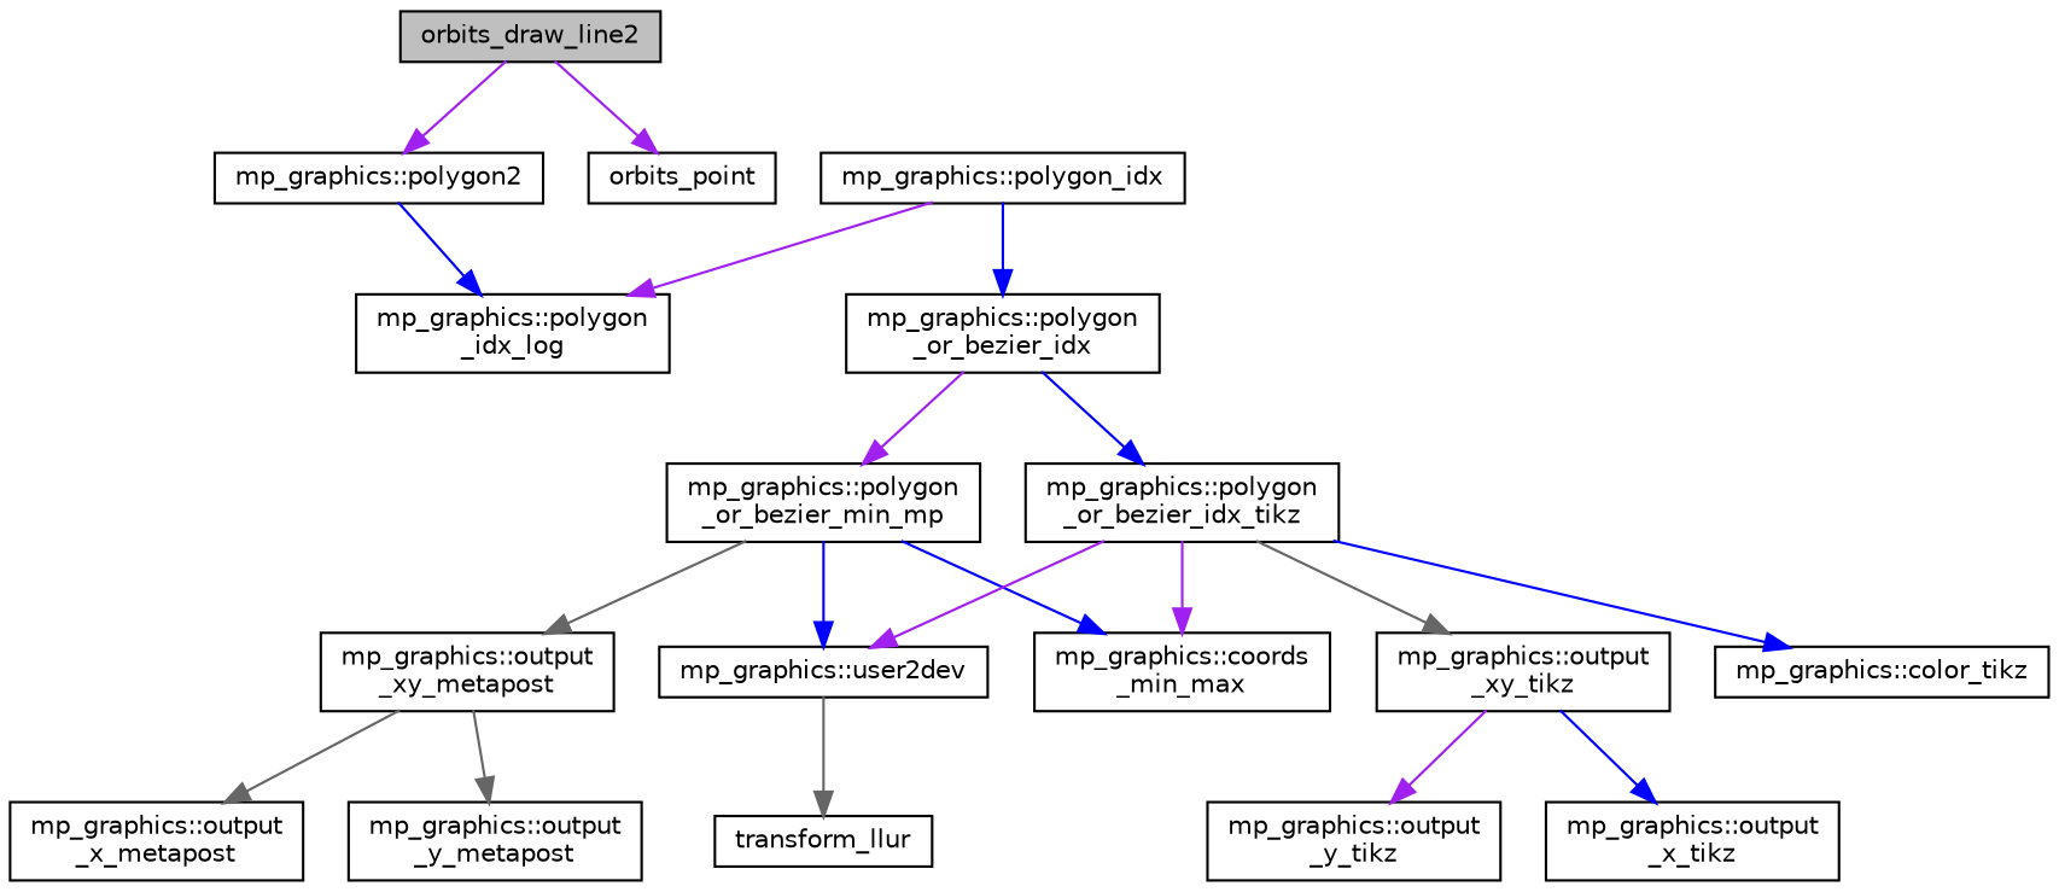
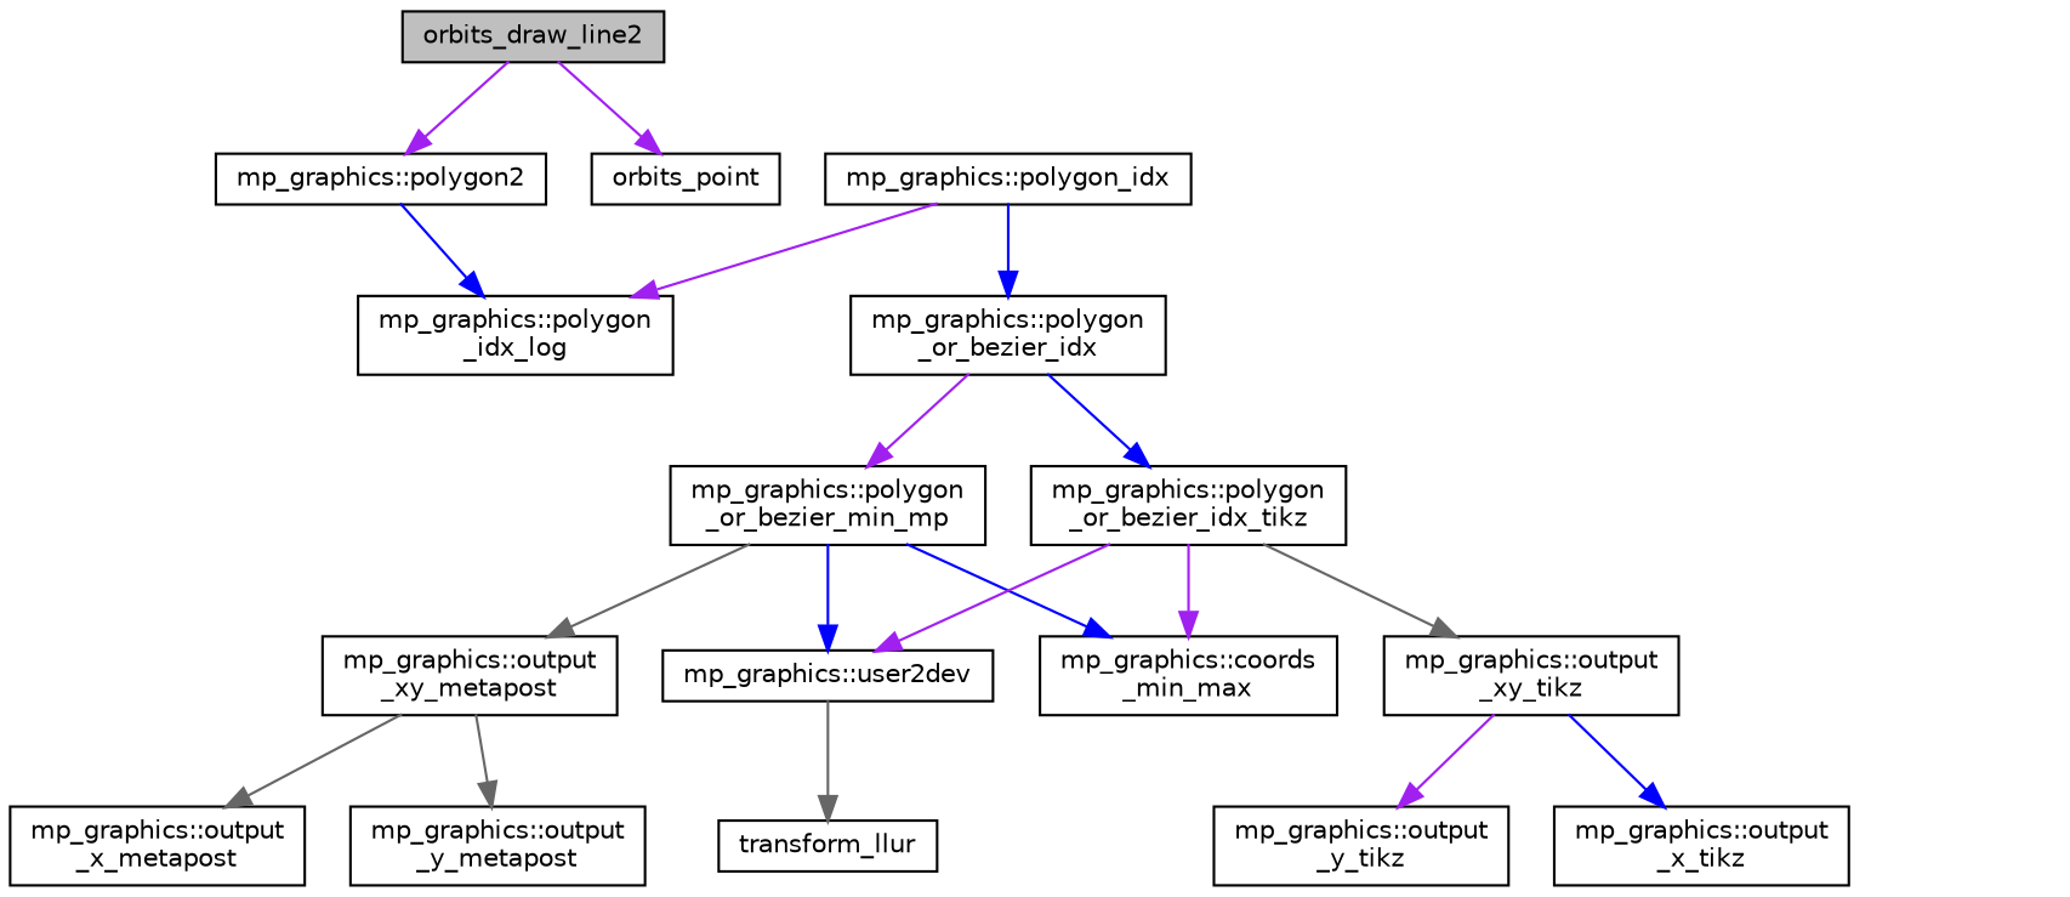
  digraph {
    rankdir=TB
    node [color=black fillcolor=white fontname=Helvetica fontsize=10 shape=record style=filled]
    edge [color=purple fontname=Helvetica fontsize=10 labelfontname=Helvetica labelfontsize=10 style=solid]
    n1 [fillcolor=grey75 fontcolor=black height=0.2 label=orbits_draw_line2 width=0.4]
    n2 [height=0.2 label=orbits_point width=0.4]
    n3 [height=0.2 label="mp_graphics::polygon2" width=0.4]
    n4 [height=0.2 label="mp_graphics::polygon\l_idx_log" width=0.4]
    n5 [height=0.2 label="mp_graphics::polygon_idx" width=0.4]
    n6 [height=0.2 label="mp_graphics::polygon\l_or_bezier_idx" width=0.4]
    n7 [height=0.2 label="mp_graphics::polygon\l_or_bezier_min_mp" width=0.4]
    n8 [height=0.2 label="mp_graphics::polygon\l_or_bezier_idx_tikz" width=0.4]
    n9 [height=0.2 label="mp_graphics::coords\l_min_max" width=0.4]
    n10 [height=0.2 label="mp_graphics::user2dev" width=0.4]
    n11 [height=0.2 label="mp_graphics::output\l_xy_metapost" width=0.4]
-   n12 [height=0.2 label="mp_graphics::color_tikz" width=0.4]
    n13 [height=0.2 label="mp_graphics::output\l_xy_tikz" width=0.4]
    n14 [height=0.2 label=transform_llur width=0.4]
    n15 [height=0.2 label="mp_graphics::output\l_x_metapost" width=0.4]
    n16 [height=0.2 label="mp_graphics::output\l_y_metapost" width=0.4]
    n17 [height=0.2 label="mp_graphics::output\l_x_tikz" width=0.4]
    n18 [height=0.2 label="mp_graphics::output\l_y_tikz" width=0.4]
    n1 -> n2
    n1 -> n3
    n3 -> n4 [color=blue]
    n5 -> n4
    n5 -> n6 [color=blue]
    n6 -> n7
    n6 -> n8 [color=blue]
    n7 -> n9 [color=blue]
    n7 -> n10 [color=blue]
    n7 -> n11 [color=gray40]
    n8 -> n9
    n8 -> n10
-   n8 -> n12 [color=blue]
    n8 -> n13 [color=gray40]
    n10 -> n14 [color=gray40]
    n11 -> n15 [color=gray40]
    n11 -> n16 [color=gray40]
    n13 -> n17 [color=blue]
    n13 -> n18
  }
